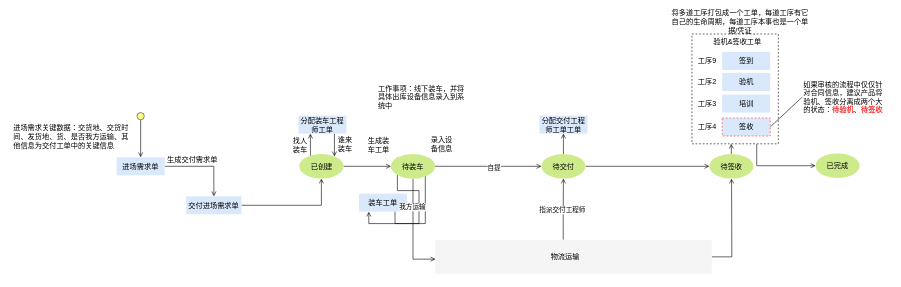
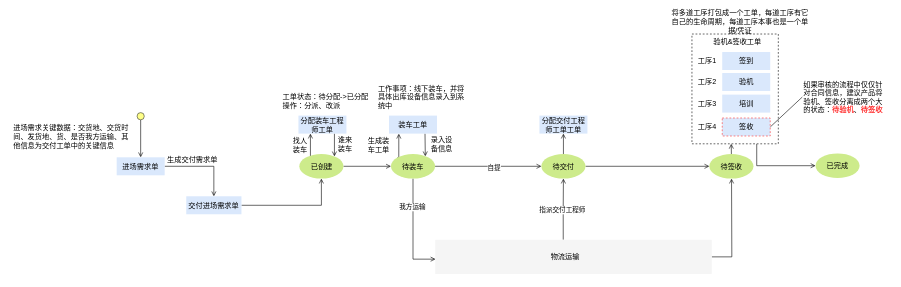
  <mxCell id="0" />
  <mxCell id="1" parent="0" />
  <mxCell id="2" style="edgeStyle=orthogonalEdgeStyle;rounded=0;orthogonalLoop=1;jettySize=auto;html=1;exitX=0.75;exitY=1;exitDx=0;exitDy=0;entryX=0;entryY=0.5;entryDx=0;entryDy=0;endArrow=open;endFill=0;" parent="1" source="3" target="34" edge="1"><mxGeometry relative="1" as="geometry" /></mxCell>
  <mxCell id="3" value="" style="rounded=0;whiteSpace=wrap;html=1;dashed=1;" parent="1" vertex="1"><mxGeometry x="1153" y="56" width="144" height="183" as="geometry" /></mxCell>
  <mxCell id="4" style="edgeStyle=orthogonalEdgeStyle;rounded=0;orthogonalLoop=1;jettySize=auto;html=1;exitX=1;exitY=0.5;exitDx=0;exitDy=0;entryX=0.5;entryY=1;entryDx=0;entryDy=0;endArrow=open;endFill=0;" parent="1" source="7" edge="1"><mxGeometry relative="1" as="geometry"><mxPoint x="1219" y="297" as="targetPoint" /></mxGeometry></mxCell>
  <mxCell id="5" style="edgeStyle=orthogonalEdgeStyle;rounded=0;orthogonalLoop=1;jettySize=auto;html=1;entryX=0.5;entryY=1;entryDx=0;entryDy=0;endArrow=open;endFill=0;exitX=0.463;exitY=-0.001;exitDx=0;exitDy=0;exitPerimeter=0;" parent="1" source="7" target="51" edge="1"><mxGeometry relative="1" as="geometry" /></mxCell>
  <mxCell id="6" value="指派交付工程师" style="edgeLabel;html=1;align=center;verticalAlign=middle;resizable=0;points=[];" parent="5" vertex="1" connectable="0"><mxGeometry x="-0.047" y="2" relative="1" as="geometry"><mxPoint as="offset" /></mxGeometry></mxCell>
  <mxCell id="7" value="" style="rounded=0;whiteSpace=wrap;html=1;fillColor=#f5f5f5;fontColor=#333333;strokeColor=none;" parent="1" vertex="1"><mxGeometry x="725" y="399" width="461" height="57" as="geometry" /></mxCell>
  <mxCell id="8" style="edgeStyle=orthogonalEdgeStyle;rounded=0;orthogonalLoop=1;jettySize=auto;html=1;exitX=1;exitY=0.5;exitDx=0;exitDy=0;endArrow=open;endFill=0;" parent="1" source="9" target="25" edge="1"><mxGeometry relative="1" as="geometry" /></mxCell>
  <mxCell id="9" value="进场需求单" style="rounded=0;whiteSpace=wrap;html=1;fillColor=#dae8fc;strokeColor=none;" parent="1" vertex="1"><mxGeometry x="194" y="261.5" width="80" height="30" as="geometry" /></mxCell>
  <mxCell id="10" style="edgeStyle=orthogonalEdgeStyle;rounded=0;orthogonalLoop=1;jettySize=auto;html=1;exitX=0.25;exitY=0;exitDx=0;exitDy=0;endArrow=open;endFill=0;entryX=0.25;entryY=1;entryDx=0;entryDy=0;" parent="1" target="16" edge="1"><mxGeometry relative="1" as="geometry"><mxPoint x="517" y="260" as="sourcePoint" /></mxGeometry></mxCell>
  <mxCell id="11" value="生成交付需求单" style="text;html=1;strokeColor=none;fillColor=none;align=center;verticalAlign=middle;whiteSpace=wrap;rounded=0;" parent="1" vertex="1"><mxGeometry x="274" y="256" width="93" height="19" as="geometry" /></mxCell>
  <mxCell id="12" style="edgeStyle=orthogonalEdgeStyle;rounded=0;orthogonalLoop=1;jettySize=auto;html=1;endArrow=open;endFill=0;" parent="1" source="13" target="9" edge="1"><mxGeometry relative="1" as="geometry" /></mxCell>
  <mxCell id="13" value="" style="ellipse;whiteSpace=wrap;html=1;aspect=fixed;fillColor=#ffff88;strokeColor=#36393d;" parent="1" vertex="1"><mxGeometry x="228" y="187" width="12" height="12" as="geometry" /></mxCell>
  <mxCell id="14" value="进场需求关键数据：交货地、交货时间、发货地、货、是否我方运输、其他信息为交付工单中的关键信息" style="text;html=1;strokeColor=none;fillColor=none;align=left;verticalAlign=middle;whiteSpace=wrap;rounded=0;" parent="1" vertex="1"><mxGeometry x="20" y="199" width="200" height="56" as="geometry" /></mxCell>
  <mxCell id="15" style="edgeStyle=orthogonalEdgeStyle;rounded=0;orthogonalLoop=1;jettySize=auto;html=1;exitX=0.75;exitY=1;exitDx=0;exitDy=0;entryX=0.75;entryY=0;entryDx=0;entryDy=0;endArrow=open;endFill=0;" parent="1" source="16" edge="1"><mxGeometry relative="1" as="geometry"><mxPoint x="557" y="260" as="targetPoint" /></mxGeometry></mxCell>
  <mxCell id="16" value="分配装车工程师工单" style="rounded=0;whiteSpace=wrap;html=1;fillColor=#dae8fc;strokeColor=none;" parent="1" vertex="1"><mxGeometry x="497" y="192" width="80" height="30" as="geometry" /></mxCell>
+ <mxCell id="17" value="工单状态：待分配-&amp;gt;已分配&lt;br&gt;操作：分派、改派" style="text;html=1;strokeColor=none;fillColor=none;align=left;verticalAlign=middle;whiteSpace=wrap;rounded=0;" parent="1" vertex="1"><mxGeometry x="469" y="149" width="157" height="38" as="geometry" /></mxCell>
  <mxCell id="18" value="谁来装车" style="text;html=1;strokeColor=none;fillColor=none;align=center;verticalAlign=middle;whiteSpace=wrap;rounded=0;" parent="1" vertex="1"><mxGeometry x="560.5" y="225" width="28" height="30" as="geometry" /></mxCell>
  <mxCell id="19" value="找人装车" style="text;html=1;strokeColor=none;fillColor=none;align=center;verticalAlign=middle;whiteSpace=wrap;rounded=0;" parent="1" vertex="1"><mxGeometry x="486" y="226" width="28" height="30" as="geometry" /></mxCell>
  <mxCell id="20" style="edgeStyle=orthogonalEdgeStyle;rounded=0;orthogonalLoop=1;jettySize=auto;html=1;exitX=0.75;exitY=1;exitDx=0;exitDy=0;entryX=0.779;entryY=0.094;entryDx=0;entryDy=0;entryPerimeter=0;endArrow=open;endFill=0;" parent="1" source="21" target="33" edge="1"><mxGeometry relative="1" as="geometry" /></mxCell>
- <mxCell id="21" value="装车工单" style="rounded=0;whiteSpace=wrap;html=1;fillColor=#dae8fc;strokeColor=none;" parent="1" vertex="1"><mxGeometry x="598" y="322" width="80" height="30" as="geometry" /></mxCell>
+ <mxCell id="21" value="装车工单" style="rounded=0;whiteSpace=wrap;html=1;fillColor=#dae8fc;strokeColor=none;" parent="1" vertex="1"><mxGeometry x="648" y="192" width="80" height="30" as="geometry" /></mxCell>
  <mxCell id="22" value="生成装车工单" style="text;html=1;strokeColor=none;fillColor=none;align=center;verticalAlign=middle;whiteSpace=wrap;rounded=0;" parent="1" vertex="1"><mxGeometry x="608" y="226" width="46" height="30" as="geometry" /></mxCell>
  <mxCell id="23" value="工作事项：线下装车，并将具体出库设备信息录入到系统中" style="text;html=1;strokeColor=none;fillColor=none;align=left;verticalAlign=middle;whiteSpace=wrap;rounded=0;" parent="1" vertex="1"><mxGeometry x="628" y="142" width="157" height="38" as="geometry" /></mxCell>
  <mxCell id="24" style="edgeStyle=orthogonalEdgeStyle;rounded=0;orthogonalLoop=1;jettySize=auto;html=1;exitX=1;exitY=0.5;exitDx=0;exitDy=0;endArrow=open;endFill=0;" parent="1" source="25" target="27" edge="1"><mxGeometry relative="1" as="geometry" /></mxCell>
  <mxCell id="25" value="交付进场需求单" style="rounded=0;whiteSpace=wrap;html=1;fillColor=#dae8fc;strokeColor=none;" parent="1" vertex="1"><mxGeometry x="310" y="326.5" width="92" height="30" as="geometry" /></mxCell>
  <mxCell id="26" style="edgeStyle=orthogonalEdgeStyle;rounded=0;orthogonalLoop=1;jettySize=auto;html=1;exitX=1;exitY=0.5;exitDx=0;exitDy=0;endArrow=open;endFill=0;" parent="1" source="27" target="33" edge="1"><mxGeometry relative="1" as="geometry" /></mxCell>
  <mxCell id="27" value="已创建" style="ellipse;whiteSpace=wrap;html=1;fillColor=#cdeb8b;strokeColor=none;" parent="1" vertex="1"><mxGeometry x="498.5" y="256" width="73.5" height="41" as="geometry" /></mxCell>
  <mxCell id="28" style="edgeStyle=orthogonalEdgeStyle;rounded=0;orthogonalLoop=1;jettySize=auto;html=1;exitX=0;exitY=0;exitDx=0;exitDy=0;entryX=0.204;entryY=1.006;entryDx=0;entryDy=0;entryPerimeter=0;endArrow=open;endFill=0;" parent="1" source="33" target="21" edge="1"><mxGeometry relative="1" as="geometry" /></mxCell>
  <mxCell id="29" style="edgeStyle=orthogonalEdgeStyle;rounded=0;orthogonalLoop=1;jettySize=auto;html=1;exitX=0.5;exitY=1;exitDx=0;exitDy=0;entryX=0.001;entryY=0.567;entryDx=0;entryDy=0;entryPerimeter=0;endArrow=open;endFill=0;" parent="1" source="33" target="7" edge="1"><mxGeometry relative="1" as="geometry" /></mxCell>
  <mxCell id="30" value="我方运输" style="edgeLabel;html=1;align=center;verticalAlign=middle;resizable=0;points=[];" parent="29" vertex="1" connectable="0"><mxGeometry x="-0.454" y="-2" relative="1" as="geometry"><mxPoint as="offset" /></mxGeometry></mxCell>
  <mxCell id="31" style="edgeStyle=orthogonalEdgeStyle;rounded=0;orthogonalLoop=1;jettySize=auto;html=1;exitX=1;exitY=0.5;exitDx=0;exitDy=0;endArrow=open;endFill=0;" parent="1" source="33" target="51" edge="1"><mxGeometry relative="1" as="geometry" /></mxCell>
  <mxCell id="32" value="自提" style="edgeLabel;html=1;align=center;verticalAlign=middle;resizable=0;points=[];" parent="31" vertex="1" connectable="0"><mxGeometry x="0.106" y="-2" relative="1" as="geometry"><mxPoint as="offset" /></mxGeometry></mxCell>
  <mxCell id="33" value="待装车" style="ellipse;whiteSpace=wrap;html=1;fillColor=#cdeb8b;strokeColor=none;" parent="1" vertex="1"><mxGeometry x="651.25" y="256" width="73.5" height="41" as="geometry" /></mxCell>
  <mxCell id="34" value="已完成" style="ellipse;whiteSpace=wrap;html=1;fillColor=#cdeb8b;strokeColor=none;" parent="1" vertex="1"><mxGeometry x="1359" y="255" width="73.5" height="41" as="geometry" /></mxCell>
  <mxCell id="35" value="物流运输" style="text;html=1;strokeColor=none;fillColor=none;align=center;verticalAlign=middle;whiteSpace=wrap;rounded=0;" parent="1" vertex="1"><mxGeometry x="912" y="412.5" width="60" height="30" as="geometry" /></mxCell>
  <mxCell id="36" value="录入设备信息" style="text;html=1;strokeColor=none;fillColor=none;align=center;verticalAlign=middle;whiteSpace=wrap;rounded=0;" parent="1" vertex="1"><mxGeometry x="713" y="225" width="46" height="30" as="geometry" /></mxCell>
  <mxCell id="37" style="edgeStyle=orthogonalEdgeStyle;rounded=0;orthogonalLoop=1;jettySize=auto;html=1;exitX=0.5;exitY=0;exitDx=0;exitDy=0;entryX=0.455;entryY=1;entryDx=0;entryDy=0;entryPerimeter=0;endArrow=open;endFill=0;" parent="1" source="38" target="3" edge="1"><mxGeometry relative="1" as="geometry" /></mxCell>
  <mxCell id="38" value="待签收" style="ellipse;whiteSpace=wrap;html=1;fillColor=#cdeb8b;strokeColor=none;" parent="1" vertex="1"><mxGeometry x="1182" y="256" width="73.5" height="41" as="geometry" /></mxCell>
  <mxCell id="39" value="签到" style="rounded=0;whiteSpace=wrap;html=1;fillColor=#dae8fc;strokeColor=none;" parent="1" vertex="1"><mxGeometry x="1203.5" y="86" width="80" height="30" as="geometry" /></mxCell>
  <mxCell id="40" value="验机" style="rounded=0;whiteSpace=wrap;html=1;fillColor=#dae8fc;strokeColor=none;" parent="1" vertex="1"><mxGeometry x="1203.5" y="121" width="80" height="30" as="geometry" /></mxCell>
- <mxCell id="41" value="工序9" style="text;html=1;strokeColor=none;fillColor=none;align=center;verticalAlign=middle;whiteSpace=wrap;rounded=0;" parent="1" vertex="1"><mxGeometry x="1159" y="89.5" width="39" height="23" as="geometry" /></mxCell>
+ <mxCell id="41" value="工序1" style="text;html=1;strokeColor=none;fillColor=none;align=center;verticalAlign=middle;whiteSpace=wrap;rounded=0;" parent="1" vertex="1"><mxGeometry x="1159" y="89.5" width="39" height="23" as="geometry" /></mxCell>
  <mxCell id="42" value="工序2" style="text;html=1;strokeColor=none;fillColor=none;align=center;verticalAlign=middle;whiteSpace=wrap;rounded=0;" parent="1" vertex="1"><mxGeometry x="1159" y="124.5" width="39" height="23" as="geometry" /></mxCell>
  <mxCell id="43" value="培训" style="rounded=0;whiteSpace=wrap;html=1;fillColor=#dae8fc;strokeColor=none;" parent="1" vertex="1"><mxGeometry x="1203.5" y="157" width="80" height="30" as="geometry" /></mxCell>
  <mxCell id="44" value="工序3" style="text;html=1;strokeColor=none;fillColor=none;align=center;verticalAlign=middle;whiteSpace=wrap;rounded=0;" parent="1" vertex="1"><mxGeometry x="1159" y="160.5" width="39" height="23" as="geometry" /></mxCell>
  <mxCell id="45" style="rounded=0;orthogonalLoop=1;jettySize=auto;html=1;exitX=1;exitY=0.5;exitDx=0;exitDy=0;entryX=0;entryY=0.5;entryDx=0;entryDy=0;endArrow=none;endFill=0;" parent="1" source="46" target="54" edge="1"><mxGeometry relative="1" as="geometry" /></mxCell>
  <mxCell id="46" value="签收" style="rounded=0;whiteSpace=wrap;html=1;fillColor=#dae8fc;strokeColor=#FF3333;dashed=1;" parent="1" vertex="1"><mxGeometry x="1203.5" y="196" width="80" height="30" as="geometry" /></mxCell>
  <mxCell id="47" value="工序4" style="text;html=1;strokeColor=none;fillColor=none;align=center;verticalAlign=middle;whiteSpace=wrap;rounded=0;" parent="1" vertex="1"><mxGeometry x="1159" y="199" width="39" height="23" as="geometry" /></mxCell>
  <mxCell id="48" value="将多道工序打包成一个工单，每道工序有它自己的生命周期，每道工序本事也是一个单据/凭证" style="text;html=1;strokeColor=none;fillColor=none;align=center;verticalAlign=middle;whiteSpace=wrap;rounded=0;dashed=1;" parent="1" vertex="1"><mxGeometry x="1118" y="20" width="231" height="30" as="geometry" /></mxCell>
  <mxCell id="49" style="edgeStyle=orthogonalEdgeStyle;rounded=0;orthogonalLoop=1;jettySize=auto;html=1;exitX=1;exitY=0.5;exitDx=0;exitDy=0;entryX=0;entryY=0.5;entryDx=0;entryDy=0;endArrow=open;endFill=0;" parent="1" source="51" target="38" edge="1"><mxGeometry relative="1" as="geometry" /></mxCell>
  <mxCell id="50" style="edgeStyle=orthogonalEdgeStyle;rounded=0;orthogonalLoop=1;jettySize=auto;html=1;exitX=0.5;exitY=0;exitDx=0;exitDy=0;entryX=0.5;entryY=1;entryDx=0;entryDy=0;endArrow=open;endFill=0;" parent="1" source="51" target="52" edge="1"><mxGeometry relative="1" as="geometry" /></mxCell>
  <mxCell id="51" value="待交付" style="ellipse;whiteSpace=wrap;html=1;fillColor=#cdeb8b;strokeColor=none;" parent="1" vertex="1"><mxGeometry x="902" y="256" width="73.5" height="41" as="geometry" /></mxCell>
  <mxCell id="52" value="分配交付工程师工单工单" style="rounded=0;whiteSpace=wrap;html=1;fillColor=#dae8fc;strokeColor=none;" parent="1" vertex="1"><mxGeometry x="898.75" y="192" width="80" height="30" as="geometry" /></mxCell>
  <mxCell id="53" value="验机&amp;amp;签收工单" style="text;html=1;strokeColor=none;fillColor=none;align=center;verticalAlign=middle;whiteSpace=wrap;rounded=0;dashed=1;" parent="1" vertex="1"><mxGeometry x="1184" y="54" width="90" height="30" as="geometry" /></mxCell>
  <mxCell id="54" value="如果审核的流程中仅仅针对合同信息，建议产品将验机、签收分离成两个大的状态：&lt;font color=&quot;#ff3333&quot;&gt;&lt;b&gt;待验机&lt;/b&gt;&lt;/font&gt;、&lt;font color=&quot;#ff3333&quot;&gt;&lt;b&gt;待签收&lt;/b&gt;&lt;/font&gt;" style="text;html=1;strokeColor=none;fillColor=none;align=left;verticalAlign=middle;whiteSpace=wrap;rounded=0;" parent="1" vertex="1"><mxGeometry x="1337" y="109" width="143" height="104" as="geometry" /></mxCell>
